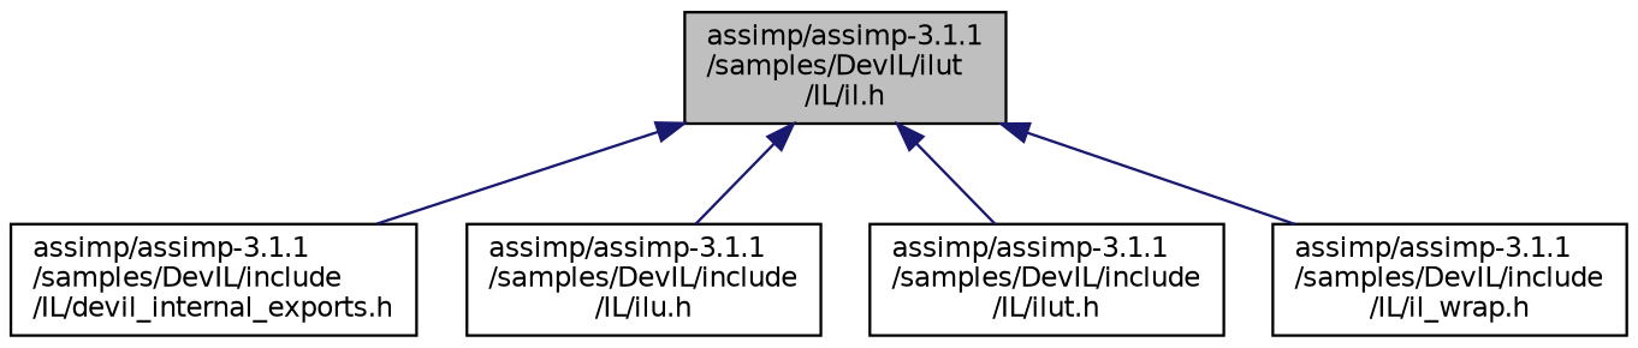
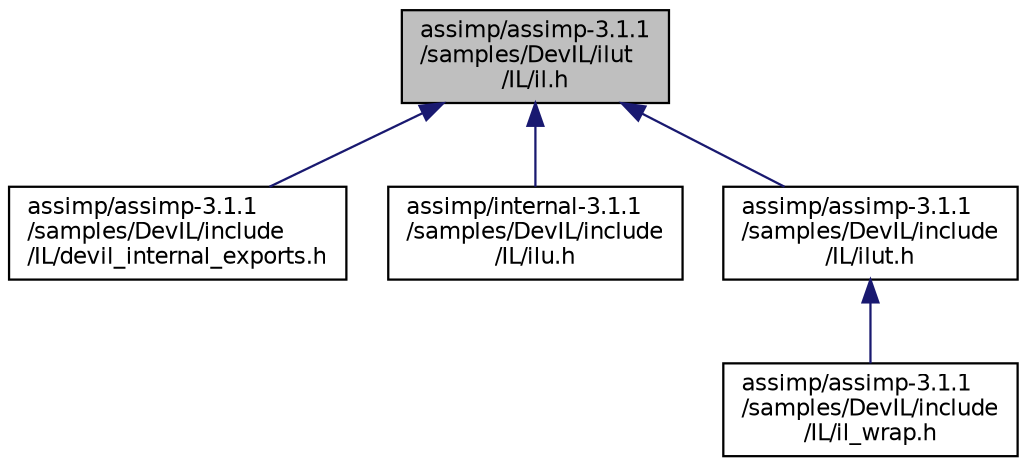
  digraph {
    node [color=black fillcolor=white fontname=Helvetica fontsize=10 shape=record style=filled]
    edge [color=midnightblue dir=back fontname=Helvetica fontsize=10 labelfontname=Helvetica labelfontsize=10 style=solid]
    n1 [fillcolor=grey75 fontcolor=black height=0.2 label="assimp/assimp-3.1.1\l/samples/DevIL/ilut\l/IL/il.h" width=0.4]
    n2 [height=0.2 label="assimp/assimp-3.1.1\l/samples/DevIL/include\l/IL/devil_internal_exports.h" width=0.4]
-   n3 [height=0.2 label="assimp/assimp-3.1.1\l/samples/DevIL/include\l/IL/ilu.h" width=0.4]
+   n3 [height=0.2 label="assimp/internal-3.1.1\l/samples/DevIL/include\l/IL/ilu.h" width=0.4]
    n4 [height=0.2 label="assimp/assimp-3.1.1\l/samples/DevIL/include\l/IL/ilut.h" width=0.4]
    n5 [height=0.2 label="assimp/assimp-3.1.1\l/samples/DevIL/include\l/IL/il_wrap.h" width=0.4]
    n1 -> n2
    n1 -> n3
    n1 -> n4
-   n1 -> n5
+   n4 -> n5
  }
